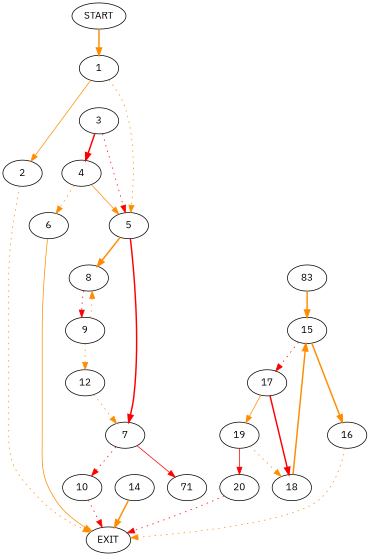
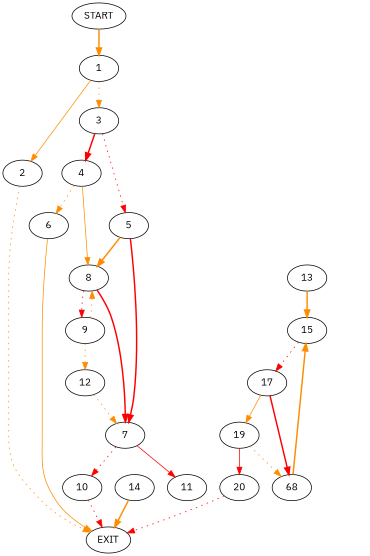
  digraph {
    fontname="IBM Plex Sans"
    node [fontname="IBM Plex Sans"]
    edge [color=darkorange fontname="IBM Plex Sans" style=dotted]
    n1 [label=START]
    1
    2
    3
    n5 [label=EXIT]
    4
    5
    6
    7
    8
    10
-   11 [label=71]
+   11
    9
    12
-   13 [label=83]
+   13
    15
    14
-   16
    17
-   18
+   18 [label=68]
    19
    20
    n1 -> 1 [style=bold]
    1 -> 2 [style=solid]
-   1 -> 5
+   1 -> 3
    2 -> n5
    3 -> 4 [color=red style=bold]
    3 -> 5 [color=red]
-   4 -> 5 [style=solid]
+   4 -> 8 [style=solid]
    4 -> 6
    5 -> 7 [color=red style=bold]
    5 -> 8 [style=bold]
    6 -> n5 [style=solid]
    7 -> 10 [color=red]
    7 -> 11 [color=red style=solid]
+   8 -> 7 [color=red style=bold]
    8 -> 9 [color=red]
    10 -> n5 [color=red]
    9 -> 8
    9 -> 12
    12 -> 7
    13 -> 15 [style=bold]
-   15 -> 16 [style=bold]
    15 -> 17 [color=red]
    14 -> n5 [style=bold]
-   16 -> n5
    17 -> 18 [color=red style=bold]
    17 -> 19 [style=solid]
    18 -> 15 [style=bold]
    19 -> 18
    19 -> 20 [color=red style=solid]
    20 -> n5 [color=red]
  }
